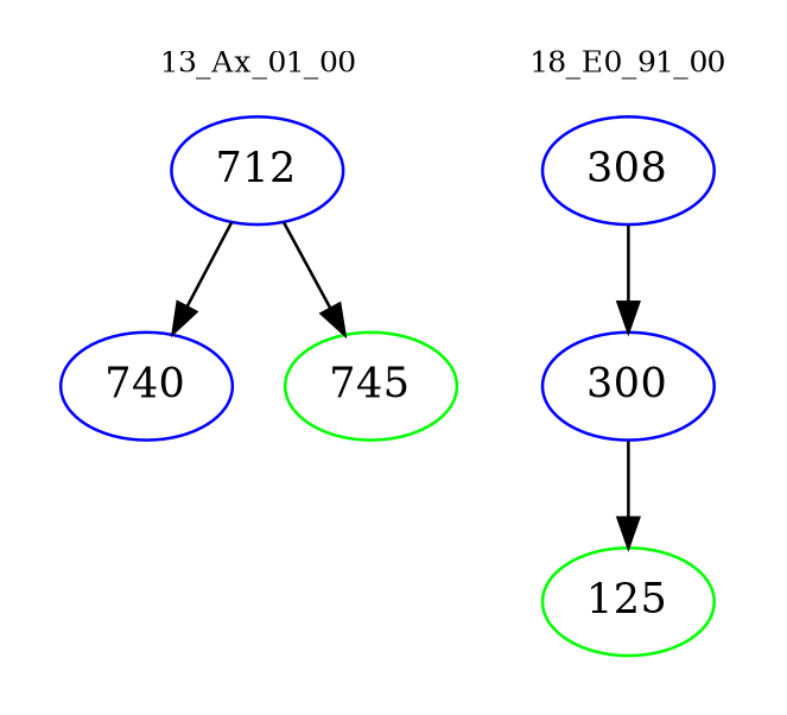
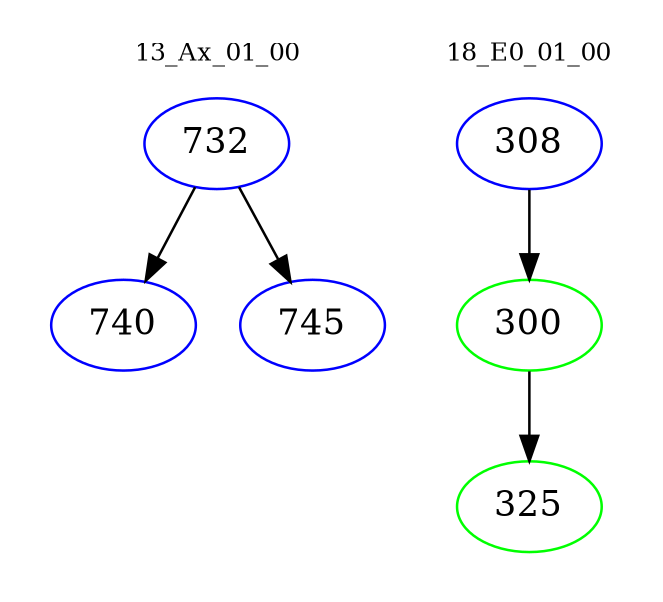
  digraph {
    node [color=blue]
    edge [color=black]
    n1 [label=740]
-   n2 [label=712]
-   n3 [color=green label=745]
+   n2 [label=732]
+   n3 [label=745]
    n4 [label=308]
-   n5 [label=300]
-   n6 [color=green label=125]
+   n5 [color=green label=300]
+   n6 [color=green label=325]
    subgraph cluster_1 {
      color=white
      fontsize=10
      label="13_Ax_01_00"
      n1
      n2
      n3
    }
    subgraph cluster_2 {
      color=white
      fontsize=10
-     label="18_E0_91_00"
+     label="18_E0_01_00"
      n4
      n5
      n6
    }
    n2 -> n1
    n2 -> n3
    n4 -> n5
    n5 -> n6
  }
